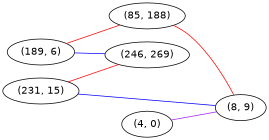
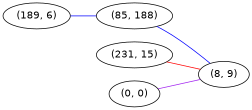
  graph {
    fontname="DejaVu Sans"
    rankdir=LR
    node [fontname="DejaVu Sans"]
    edge [color=red fontname="DejaVu Sans" weight=1]
    "(189, 6)"
-   "(246, 269)"
    "(85, 188)"
    "(231, 15)"
    "(8, 9)"
-   "(0, 0)" [label="(4, 0)"]
-   "(189, 6)" -- "(246, 269)" [color=blue weight=3]
-   "(189, 6)" -- "(85, 188)"
-   "(85, 188)" -- "(8, 9)"
-   "(231, 15)" -- "(246, 269)"
-   "(231, 15)" -- "(8, 9)" [color=blue weight=3]
+   "(0, 0)"
+   "(189, 6)" -- "(85, 188)" [color=blue]
+   "(85, 188)" -- "(8, 9)" [color=blue]
+   "(231, 15)" -- "(8, 9)" [weight=3]
    "(0, 0)" -- "(8, 9)" [color=purple weight=4]
  }
